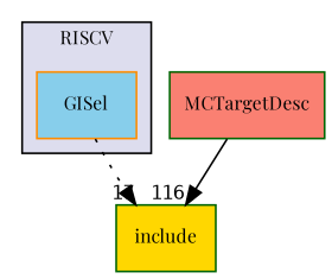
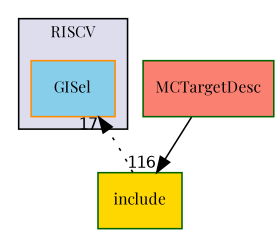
  digraph {
    compound=true
    fontname="Playfair Display"
    node [color=darkgreen fontname="Playfair Display" fontsize=10 shape=box style=filled]
    edge [fontname="Playfair Display" labeldistance=1.5 labelfontname=Helvetica labelfontsize=10]
    n1 [color=darkorange fillcolor=skyblue label=GISel pencolor=black]
    n2 [fillcolor=gold label=include]
    n3 [fillcolor=salmon label=MCTargetDesc]
    subgraph cluster_1 {
      bgcolor="#ddddee"
      fontsize=10
      label=RISCV
      pencolor=black
      n1
    }
-   n1 -> n2 [headlabel=17 style=dotted]
+   n2 -> n1 [headlabel=17 style=dotted]
    n3 -> n2 [headlabel=116 style=solid]
  }
